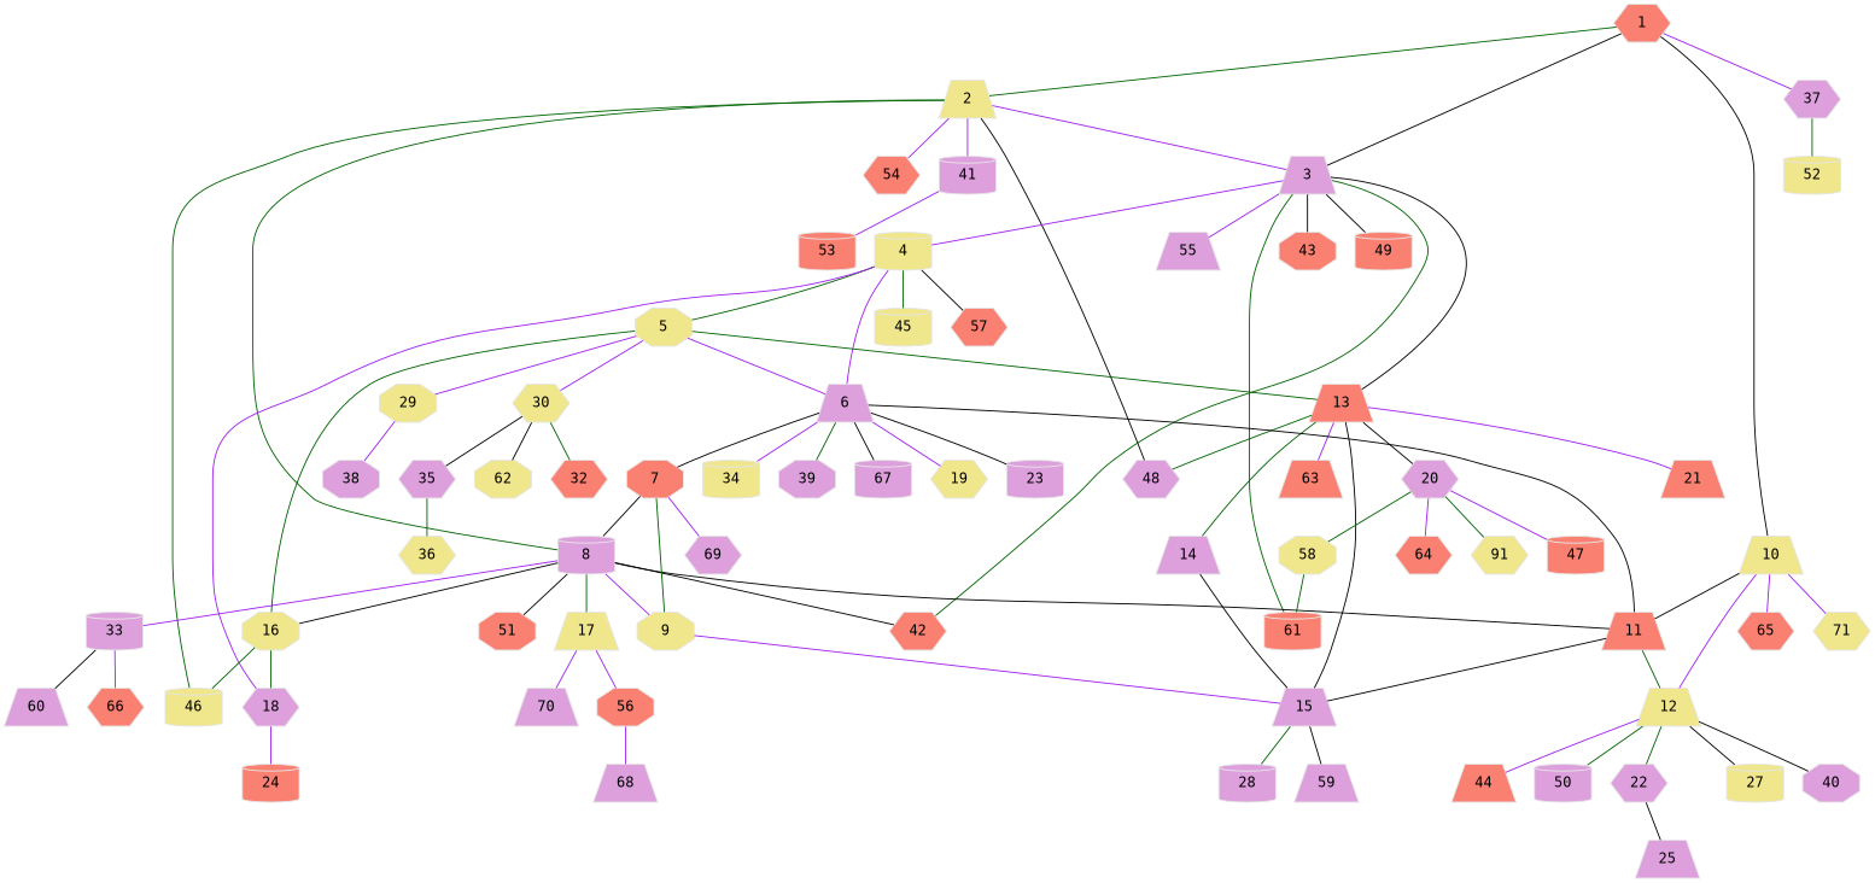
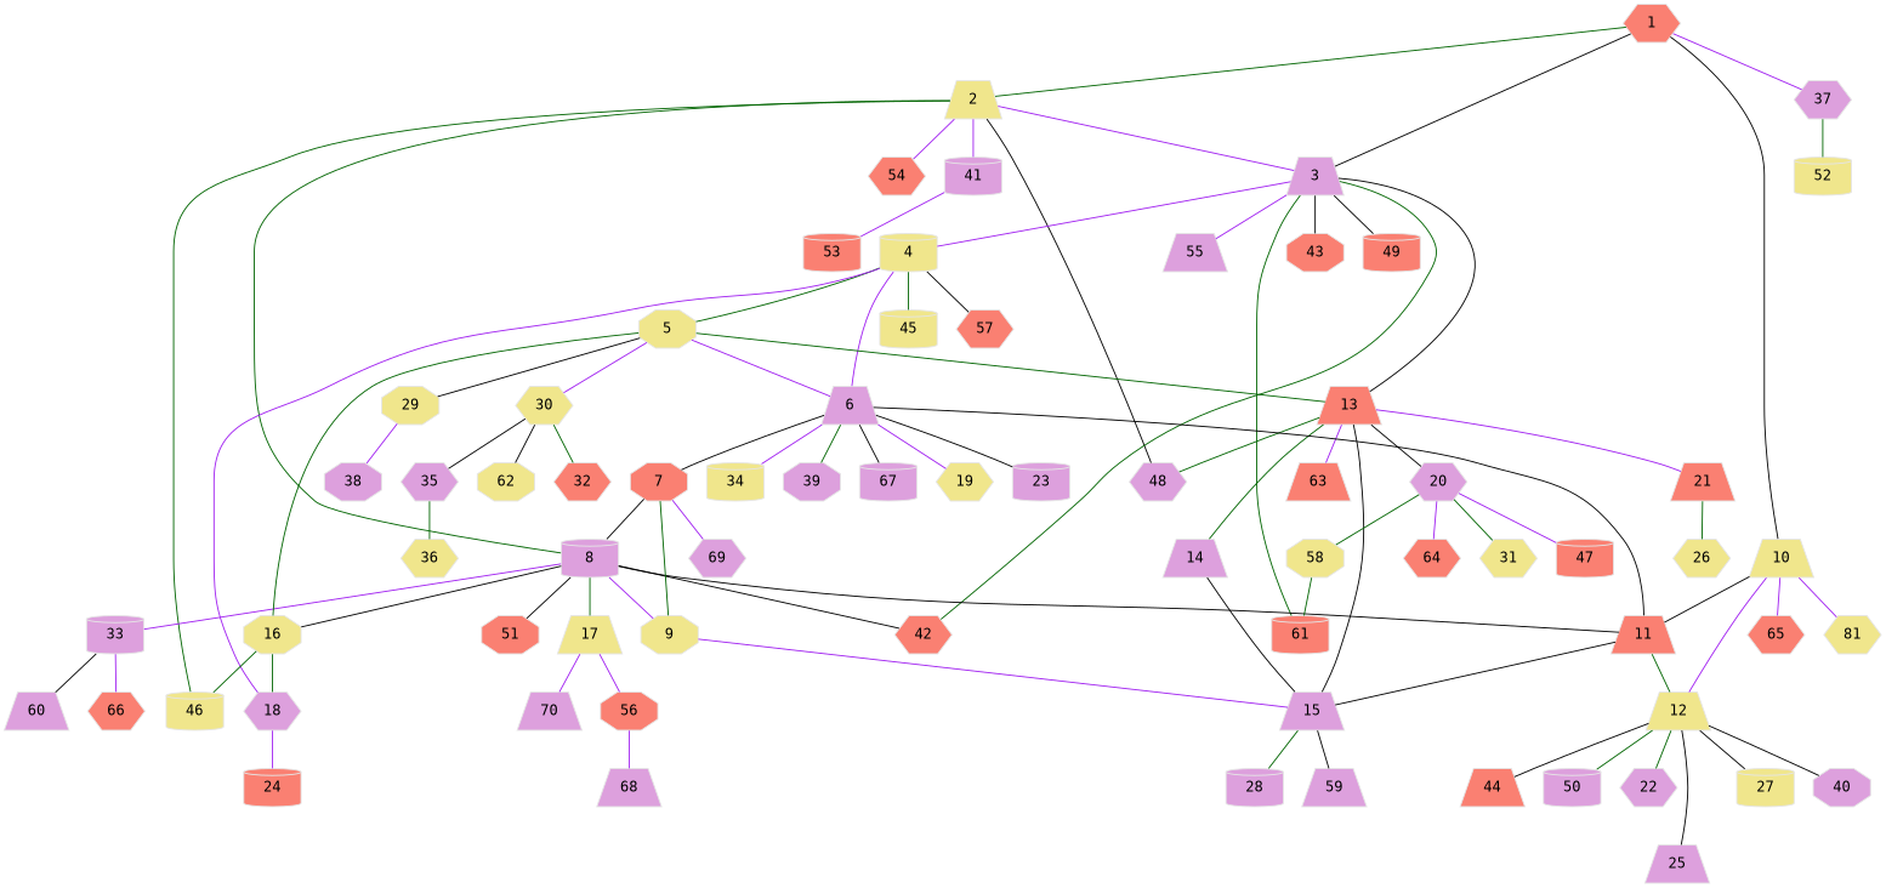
  graph {
    fontname="DejaVu Sans Mono"
    node [color=gray90 fillcolor=plum fontname="DejaVu Sans Mono" shape=hexagon style=filled]
    edge [color=purple fontname="DejaVu Sans Mono"]
    1 [fillcolor=salmon]
    2 [fillcolor=khaki shape=trapezium]
    3 [shape=trapezium]
    10 [fillcolor=khaki shape=trapezium]
    37
    8 [shape=cylinder]
    41 [shape=cylinder]
    46 [fillcolor=khaki shape=cylinder]
    48
    54 [fillcolor=salmon]
    4 [fillcolor=khaki shape=cylinder]
    13 [fillcolor=salmon shape=trapezium]
    42 [fillcolor=salmon]
    43 [fillcolor=salmon shape=octagon]
    49 [fillcolor=salmon shape=cylinder]
    55 [shape=trapezium]
    61 [fillcolor=salmon shape=cylinder]
    11 [fillcolor=salmon shape=trapezium]
    12 [fillcolor=khaki shape=trapezium]
    65 [fillcolor=salmon]
-   71 [fillcolor=khaki]
+   71 [fillcolor=khaki label=81]
    52 [fillcolor=khaki shape=cylinder]
    16 [fillcolor=khaki shape=octagon]
    9 [fillcolor=khaki shape=octagon]
    17 [fillcolor=khaki shape=trapezium]
    33 [shape=cylinder]
    51 [fillcolor=salmon shape=octagon]
    53 [fillcolor=salmon shape=cylinder]
    5 [fillcolor=khaki shape=octagon]
    6 [shape=trapezium]
    18
    45 [fillcolor=khaki shape=cylinder]
    57 [fillcolor=salmon]
    15 [shape=trapezium]
    14 [shape=trapezium]
    20
    21 [fillcolor=salmon shape=trapezium]
    63 [fillcolor=salmon shape=trapezium]
    29 [fillcolor=khaki shape=octagon]
    30 [fillcolor=khaki]
    7 [fillcolor=salmon shape=octagon]
    19 [fillcolor=khaki]
    23 [shape=cylinder]
    34 [fillcolor=khaki shape=cylinder]
    39 [shape=octagon]
    67 [shape=cylinder]
    24 [fillcolor=salmon shape=cylinder]
    38 [shape=octagon]
    32 [fillcolor=salmon]
    35
    62 [fillcolor=khaki shape=octagon]
    69
    56 [fillcolor=salmon shape=octagon]
    70 [shape=trapezium]
    60 [shape=trapezium]
    66 [fillcolor=salmon]
    28 [shape=cylinder]
    59 [shape=trapezium]
    22
    25 [shape=trapezium]
    27 [fillcolor=khaki shape=cylinder]
    40 [shape=octagon]
    44 [fillcolor=salmon shape=trapezium]
    50 [shape=cylinder]
-   31 [fillcolor=khaki label=91]
+   31 [fillcolor=khaki]
    47 [fillcolor=salmon shape=cylinder]
    58 [fillcolor=khaki shape=octagon]
    64 [fillcolor=salmon]
+   26 [fillcolor=khaki]
    68 [shape=trapezium]
    36 [fillcolor=khaki]
    1 -- 2 [color=darkgreen]
    1 -- 3 [color=black]
    1 -- 10 [color=black]
    1 -- 37
    2 -- 3
    2 -- 8 [color=darkgreen]
    2 -- 41
    2 -- 46 [color=darkgreen]
    2 -- 48 [color=black]
    2 -- 54
    3 -- 4
    3 -- 13 [color=black]
    3 -- 42 [color=darkgreen]
    3 -- 43 [color=black]
    3 -- 49 [color=black]
    3 -- 55
    3 -- 61 [color=darkgreen]
    10 -- 11 [color=black]
    10 -- 12
    10 -- 65
    10 -- 71
    37 -- 52 [color=darkgreen]
    8 -- 42 [color=black]
    8 -- 11 [color=black]
    8 -- 16 [color=black]
    8 -- 9
    8 -- 17 [color=darkgreen]
    8 -- 33
    8 -- 51 [color=black]
    41 -- 53
    4 -- 5 [color=darkgreen]
    4 -- 6
    4 -- 18
    4 -- 45 [color=darkgreen]
    4 -- 57 [color=black]
    13 -- 48 [color=darkgreen]
    13 -- 15 [color=black]
    13 -- 14 [color=darkgreen]
    13 -- 20 [color=black]
    13 -- 21
    13 -- 63
    11 -- 12 [color=darkgreen]
    11 -- 15 [color=black]
    12 -- 22 [color=darkgreen]
-   22 -- 25 [color=black]
+   12 -- 25 [color=black]
    12 -- 27 [color=black]
    12 -- 40 [color=black]
-   12 -- 44
+   12 -- 44 [color=black]
    12 -- 50 [color=darkgreen]
    16 -- 46 [color=darkgreen]
    16 -- 18 [color=darkgreen]
    9 -- 15
    17 -- 56
    17 -- 70
    33 -- 60 [color=black]
    33 -- 66
    5 -- 13 [color=darkgreen]
    5 -- 16 [color=darkgreen]
    5 -- 6
-   5 -- 29
+   5 -- 29 [color=black]
    5 -- 30
    6 -- 11 [color=black]
    6 -- 7 [color=black]
    6 -- 19
    6 -- 23 [color=black]
    6 -- 34
    6 -- 39 [color=darkgreen]
    6 -- 67 [color=black]
    18 -- 24
    15 -- 28 [color=darkgreen]
    15 -- 59 [color=black]
    14 -- 15 [color=black]
    20 -- 31 [color=darkgreen]
    20 -- 47
    20 -- 58 [color=darkgreen]
    20 -- 64
+   21 -- 26 [color=darkgreen]
    29 -- 38
    30 -- 32 [color=darkgreen]
    30 -- 35 [color=black]
    30 -- 62 [color=black]
    7 -- 8 [color=black]
    7 -- 9 [color=darkgreen]
    7 -- 69
    35 -- 36 [color=darkgreen]
    56 -- 68
    58 -- 61 [color=darkgreen]
  }
